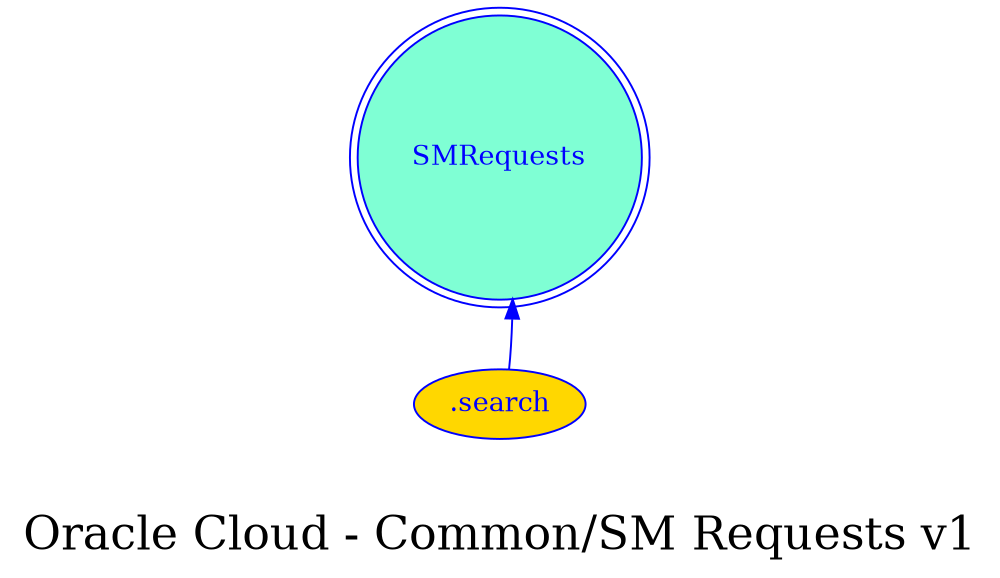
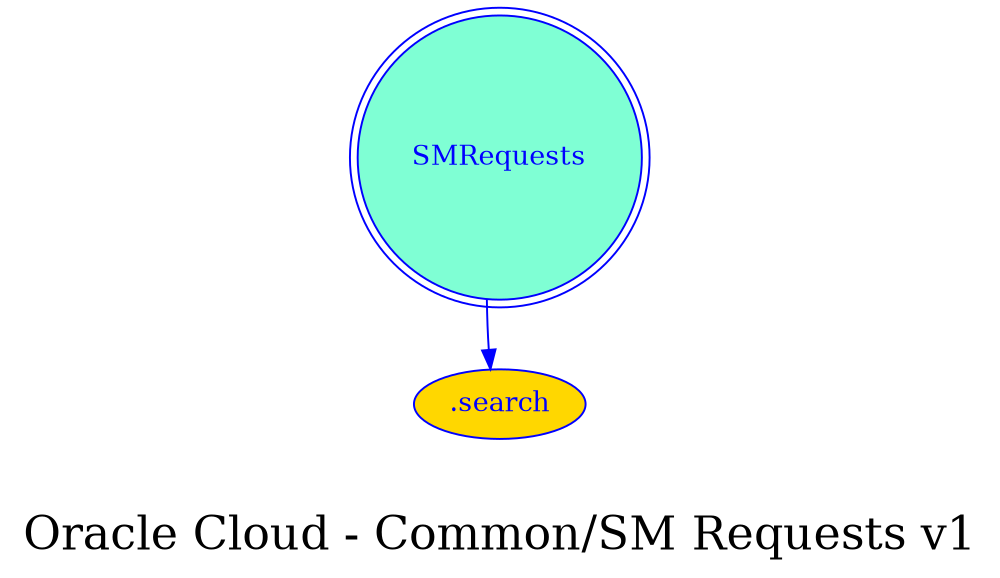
  digraph {
    fontsize=24
    label="Oracle Cloud - Common/SM Requests v1"
    splines=true
    node [color=blue fontcolor=blue style=filled]
    SMRequests [shape=doublecircle fillcolor=aquamarine]
    ".search" [shape=ellipse fillcolor=gold]
-   ".search" -> SMRequests [arrowhead=normal arrowtail=none color=blue fontcolor=blue]
+   SMRequests -> ".search" [arrowhead=normal arrowtail=none color=blue fontcolor=blue]
  }
